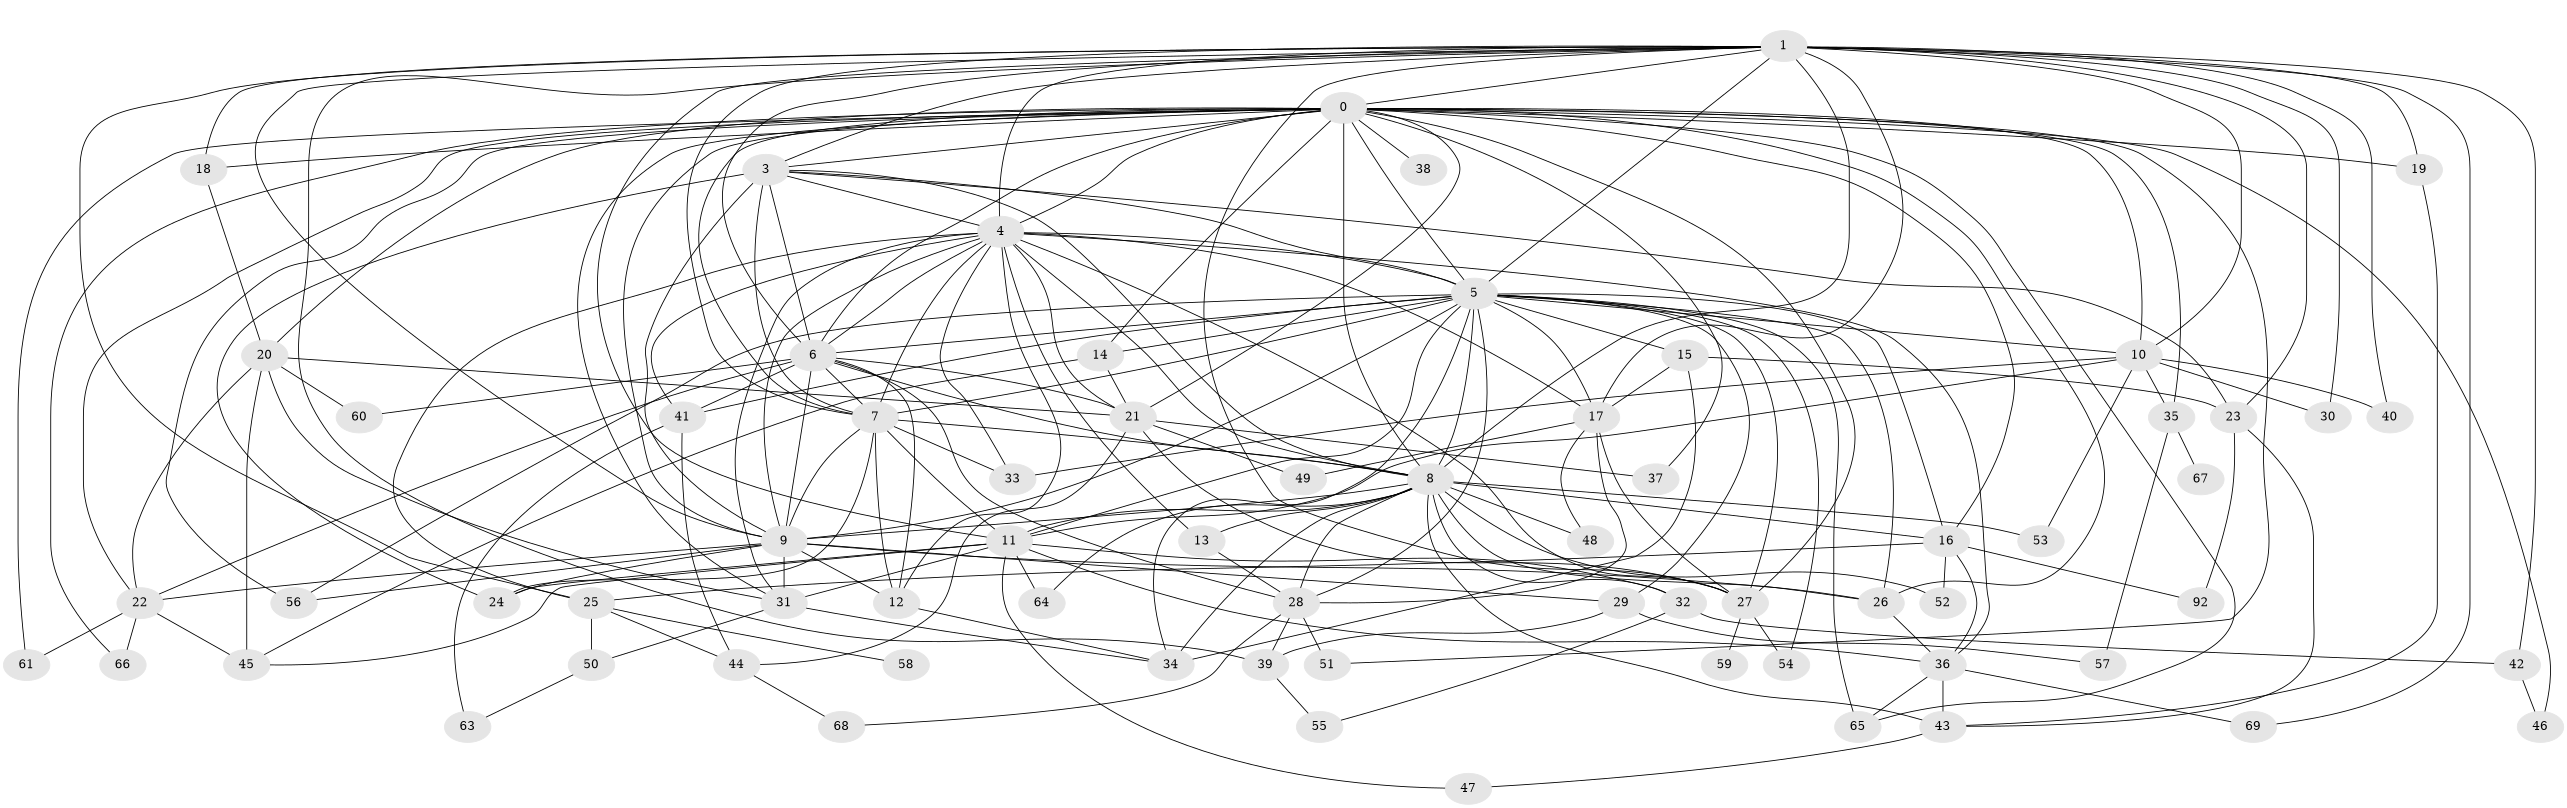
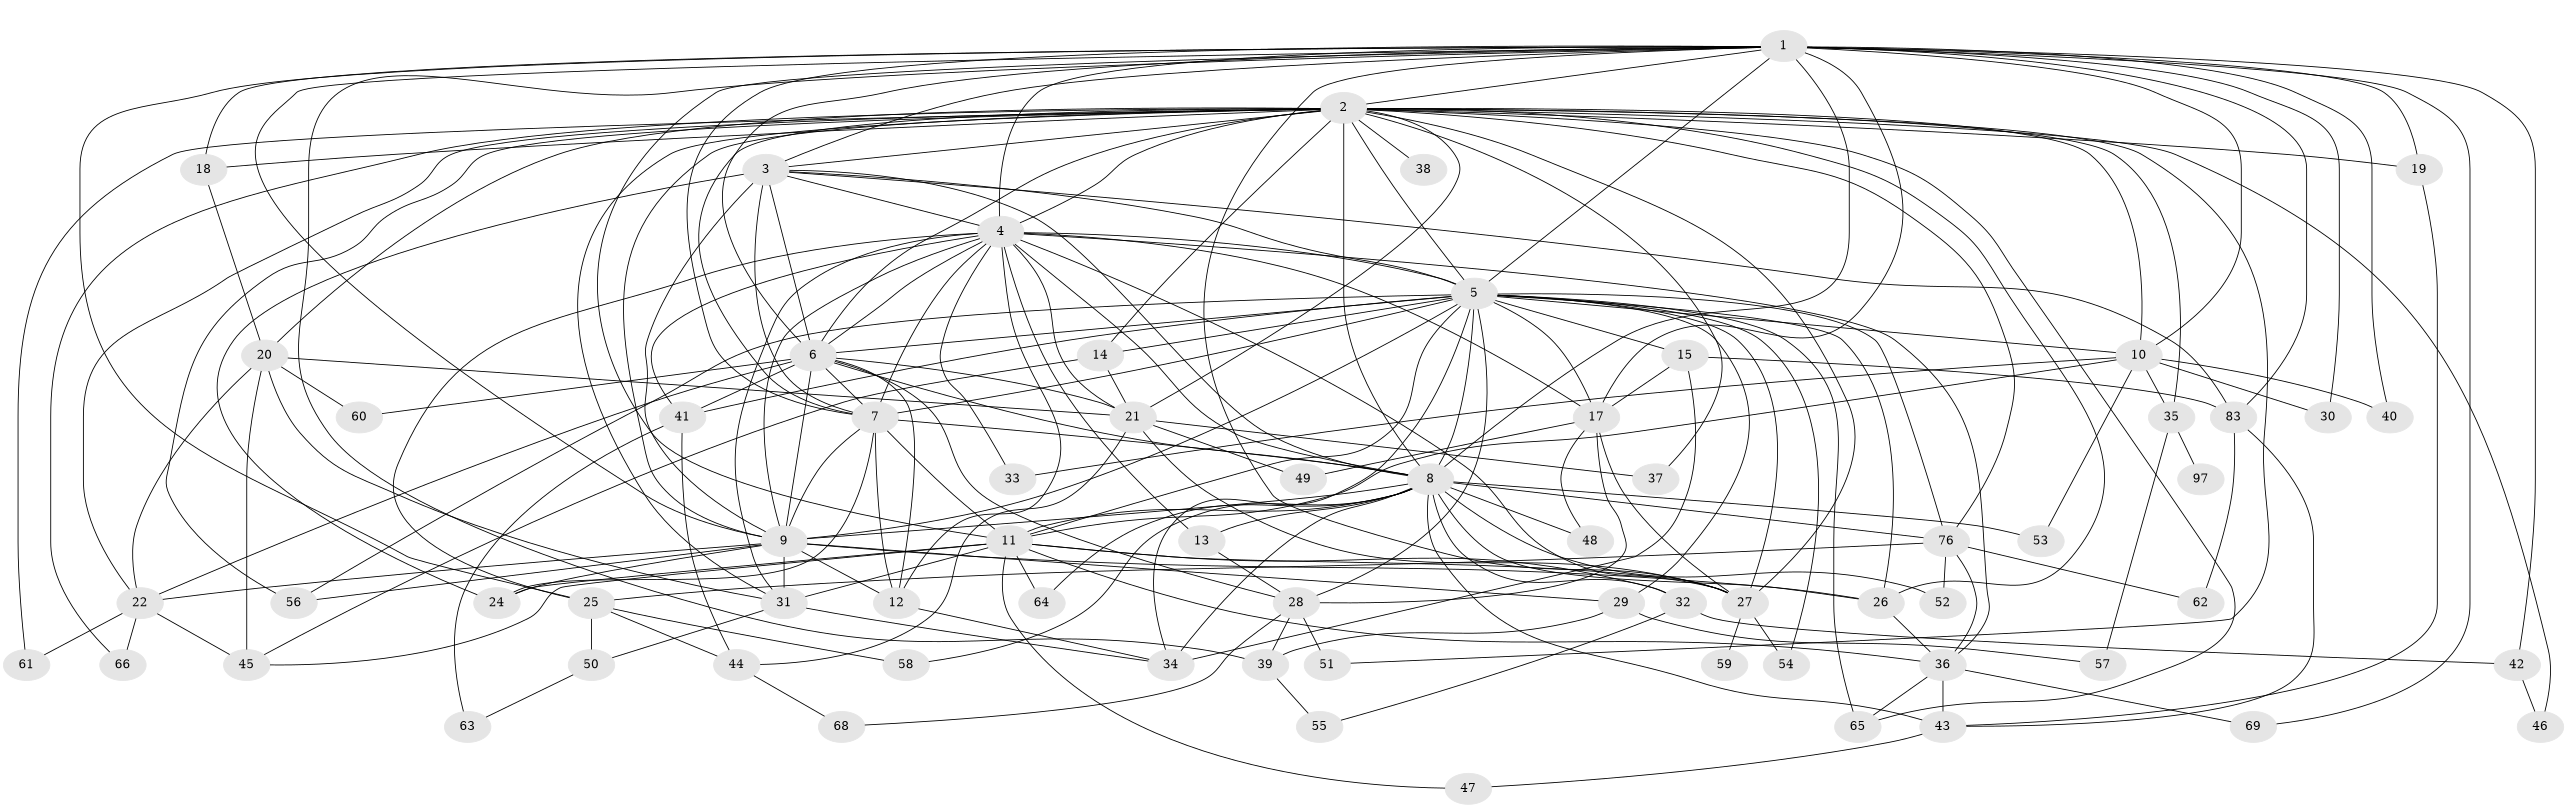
  graph {
    node [color=gray90 style=filled]
    edge [weight=1.0]
    1
-   2 [label=0]
+   2
    3
    4
    5
    6
    7
    8
    9
    10
    11
    17
    18
    19
-   23
+   23 [label=83]
    25
    27
    30
    39
    40
    42
    69
    14
-   16
+   16 [label=76]
    20
    21
    22
    26
    31
    35
    37
    38
    46
    51
    56
    61
    65
    66
    24
    12
    13
    33
    36
    41
    15
    28
    29
    34
    54
    60
    32
    43
    48
    52
    53
    58
    64
    45
    47
    49
-   62 [label=92]
+   62
    44
    50
    59
    55
    57
-   67
+   67 [label=97]
    63
    68
    1 -- 2
    1 -- 3
    1 -- 4
    1 -- 5 [weight=3.0]
    1 -- 6 [weight=2.0]
    1 -- 7
    1 -- 8
    1 -- 9
    1 -- 10 [weight=2.0]
    1 -- 11
    1 -- 17
    1 -- 18
    1 -- 19
    1 -- 23
    1 -- 25
    1 -- 27
    1 -- 30
    1 -- 39
    1 -- 40
    1 -- 42
    1 -- 69
    2 -- 3 [weight=2.0]
    2 -- 4
    2 -- 5 [weight=2.0]
    2 -- 6
    2 -- 7
    2 -- 8
    2 -- 9 [weight=2.0]
    2 -- 10
    2 -- 18
    2 -- 19
    2 -- 27
    2 -- 14
    2 -- 16
    2 -- 20
    2 -- 21
    2 -- 22
    2 -- 26
    2 -- 31
    2 -- 35
    2 -- 37
    2 -- 38
    2 -- 46
    2 -- 51
    2 -- 56
    2 -- 61
    2 -- 65
    2 -- 66
    3 -- 4 [weight=2.0]
    3 -- 5 [weight=2.0]
    3 -- 6 [weight=6.0]
    3 -- 7 [weight=2.0]
    3 -- 8
    3 -- 9
    3 -- 23
    3 -- 24
    4 -- 5 [weight=2.0]
    4 -- 6
    4 -- 7
    4 -- 8
    4 -- 9
    4 -- 17
    4 -- 25
    4 -- 27
    4 -- 21
    4 -- 31
    4 -- 12
    4 -- 13
    4 -- 33
    4 -- 36
    4 -- 41
    5 -- 6 [weight=2.0]
    5 -- 7 [weight=2.0]
    5 -- 8 [weight=3.0]
    5 -- 9 [weight=3.0]
    5 -- 10
    5 -- 11
    5 -- 17
    5 -- 27
    5 -- 14
    5 -- 16
    5 -- 26
    5 -- 56
    5 -- 65 [weight=2.0]
    5 -- 41
    5 -- 15 [weight=2.0]
    5 -- 28
    5 -- 29
    5 -- 34
    5 -- 54
    6 -- 7
    6 -- 8
    6 -- 9
    6 -- 21
    6 -- 22
    6 -- 12
    6 -- 41 [weight=2.0]
    6 -- 28
    6 -- 60
    7 -- 8 [weight=2.0]
    7 -- 9
    7 -- 11 [weight=9.0]
    7 -- 24
    7 -- 12
-   7 -- 33
    8 -- 9
    8 -- 11
    8 -- 16
    8 -- 26
    8 -- 13
    8 -- 34 [weight=2.0]
    8 -- 32
    8 -- 43
    8 -- 48
    8 -- 52
    8 -- 53
-   8 -- 28
+   8 -- 58
    8 -- 64
    9 -- 22
    9 -- 26 [weight=3.0]
    9 -- 31
    9 -- 56
    9 -- 24
    9 -- 12
    9 -- 29 [weight=2.0]
    10 -- 11 [weight=2.0]
    10 -- 30
    10 -- 40
    10 -- 35
    10 -- 33
    10 -- 53
+   11 -- 27
    11 -- 31 [weight=3.0]
    11 -- 24
    11 -- 36
    11 -- 32
    11 -- 64
    11 -- 45
    11 -- 47
    17 -- 27
    17 -- 28
    17 -- 48
    17 -- 49
    18 -- 20
    19 -- 43
    23 -- 43
    23 -- 62
    25 -- 58
    25 -- 44
    25 -- 50
    27 -- 54
    27 -- 59
    39 -- 55
    42 -- 46
    14 -- 21
    14 -- 45
    16 -- 25
    16 -- 36
    16 -- 52
    16 -- 62
    20 -- 21
    20 -- 22
    20 -- 31
    20 -- 60
    20 -- 45
    21 -- 27
    21 -- 37
    21 -- 49
    21 -- 44
    22 -- 61
    22 -- 66
    22 -- 45 [weight=2.0]
    26 -- 36
    31 -- 34
    31 -- 50
    35 -- 57
    35 -- 67
    12 -- 34
    13 -- 28
    36 -- 69
    36 -- 65
    36 -- 43
    41 -- 44
    41 -- 63
    15 -- 17
    15 -- 23 [weight=2.0]
    15 -- 34 [weight=2.0]
    28 -- 39
    28 -- 51
    28 -- 68
    29 -- 39
    29 -- 57
    32 -- 42
    32 -- 55
    43 -- 47
    44 -- 68
    50 -- 63
  }
